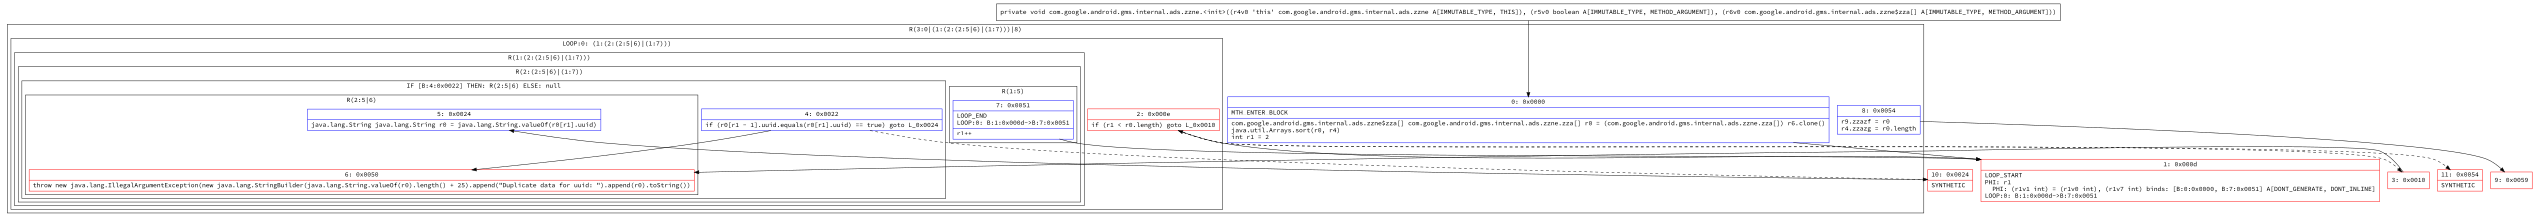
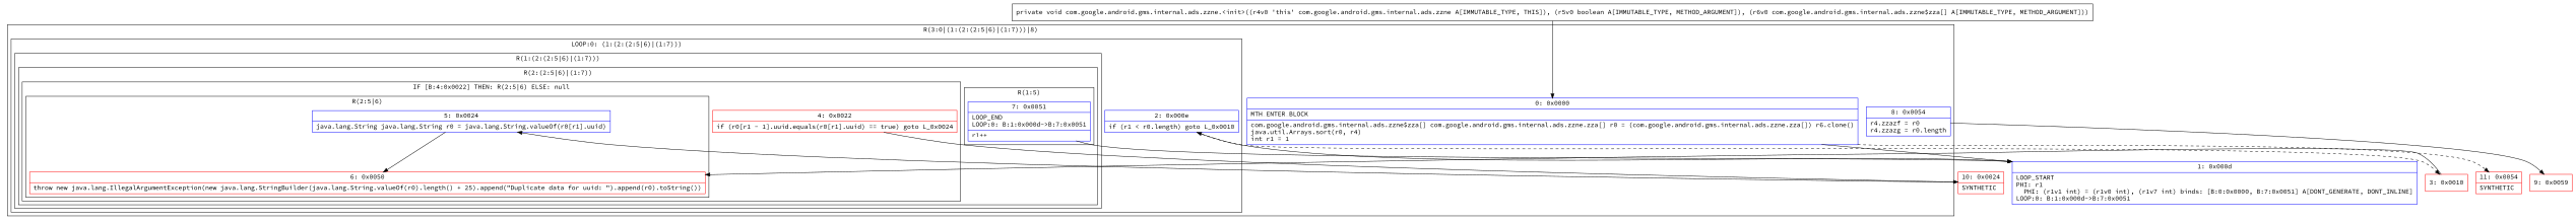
  digraph {
    fontname="Source Code Pro"
    node [color=blue fontname="Source Code Pro" shape=record]
    edge [fontname="Source Code Pro"]
    n1 [label="{5\:\ 0x0024|java.lang.String java.lang.String r0 = java.lang.String.valueOf(r0[r1].uuid)\l}"]
    n2 [color=red label="{6\:\ 0x0050|throw new java.lang.IllegalArgumentException(new java.lang.StringBuilder(java.lang.String.valueOf(r0).length() + 25).append(\"Duplicate data for uuid: \").append(r0).toString())\l}"]
-   n3 [label="{4\:\ 0x0022|if (r0[r1 \- 1].uuid.equals(r0[r1].uuid) == true) goto L_0x0024\l}"]
+   n3 [color=red label="{4\:\ 0x0022|if (r0[r1 \- 1].uuid.equals(r0[r1].uuid) == true) goto L_0x0024\l}"]
    n4 [label="{7\:\ 0x0051|LOOP_END\lLOOP:0: B:1:0x000d\-\>B:7:0x0051\l|r1++\l}"]
-   n5 [color=red label="{2\:\ 0x000e|if (r1 \< r0.length) goto L_0x0010\l}"]
-   n6 [label="{0\:\ 0x0000|MTH_ENTER_BLOCK\l|com.google.android.gms.internal.ads.zzne$zza[] com.google.android.gms.internal.ads.zzne.zza[] r0 = (com.google.android.gms.internal.ads.zzne.zza[]) r6.clone()\ljava.util.Arrays.sort(r0, r4)\lint r1 = 2\l}"]
-   n7 [label="{8\:\ 0x0054|r9.zzazf = r0\lr4.zzazg = r0.length\l}"]
+   n5 [label="{2\:\ 0x000e|if (r1 \< r0.length) goto L_0x0010\l}"]
+   n6 [label="{0\:\ 0x0000|MTH_ENTER_BLOCK\l|com.google.android.gms.internal.ads.zzne$zza[] com.google.android.gms.internal.ads.zzne.zza[] r0 = (com.google.android.gms.internal.ads.zzne.zza[]) r6.clone()\ljava.util.Arrays.sort(r0, r4)\lint r1 = 1\l}"]
+   n7 [label="{8\:\ 0x0054|r4.zzazf = r0\lr4.zzazg = r0.length\l}"]
    n8 [color=red label="{10\:\ 0x0024|SYNTHETIC\l}"]
-   n9 [color=red label="{1\:\ 0x000d|LOOP_START\lPHI: r1 \l  PHI: (r1v1 int) = (r1v0 int), (r1v7 int) binds: [B:0:0x0000, B:7:0x0051] A[DONT_GENERATE, DONT_INLINE]\lLOOP:0: B:1:0x000d\-\>B:7:0x0051\l}"]
+   n9 [label="{1\:\ 0x000d|LOOP_START\lPHI: r1 \l  PHI: (r1v1 int) = (r1v0 int), (r1v7 int) binds: [B:0:0x0000, B:7:0x0051] A[DONT_GENERATE, DONT_INLINE]\lLOOP:0: B:1:0x000d\-\>B:7:0x0051\l}"]
    n10 [color=red label="{3\:\ 0x0010}"]
    n11 [color=red label="{11\:\ 0x0054|SYNTHETIC\l}"]
    n12 [color=red label="{9\:\ 0x0059}"]
    n13 [label="{private void com.google.android.gms.internal.ads.zzne.\<init\>((r4v0 'this' com.google.android.gms.internal.ads.zzne A[IMMUTABLE_TYPE, THIS]), (r5v0 boolean A[IMMUTABLE_TYPE, METHOD_ARGUMENT]), (r6v0 com.google.android.gms.internal.ads.zzne$zza[] A[IMMUTABLE_TYPE, METHOD_ARGUMENT])) }" color=""]
    subgraph cluster_1 {
      label="R(3:0|(1:(2:(2:5|6)|(1:7)))|8)"
      n6
      n7
      subgraph cluster_2 {
        label="LOOP:0: (1:(2:(2:5|6)|(1:7)))"
        n5
        subgraph cluster_3 {
          label="R(1:(2:(2:5|6)|(1:7)))"
          subgraph cluster_4 {
            label="R(2:(2:5|6)|(1:7))"
            subgraph cluster_5 {
              label="IF [B:4:0x0022] THEN: R(2:5|6) ELSE: null"
              n3
              subgraph cluster_6 {
                label="R(2:5|6)"
                n1
                n2
              }
            }
            subgraph cluster_7 {
              label="R(1:5)"
              n4
            }
          }
        }
      }
    }
-   n3 -> n2
-   n3 -> n8 [style=dashed]
+   n1 -> n2
+   n3 -> n8
    n4 -> n9
    n5 -> n10 [style=dashed]
-   n5 -> n11 [style=dashed]
+   n6 -> n11 [style=dashed]
    n6 -> n9
    n7 -> n12
    n8 -> n1
    n9 -> n5
    n10 -> n2
    n13 -> n6
  }
